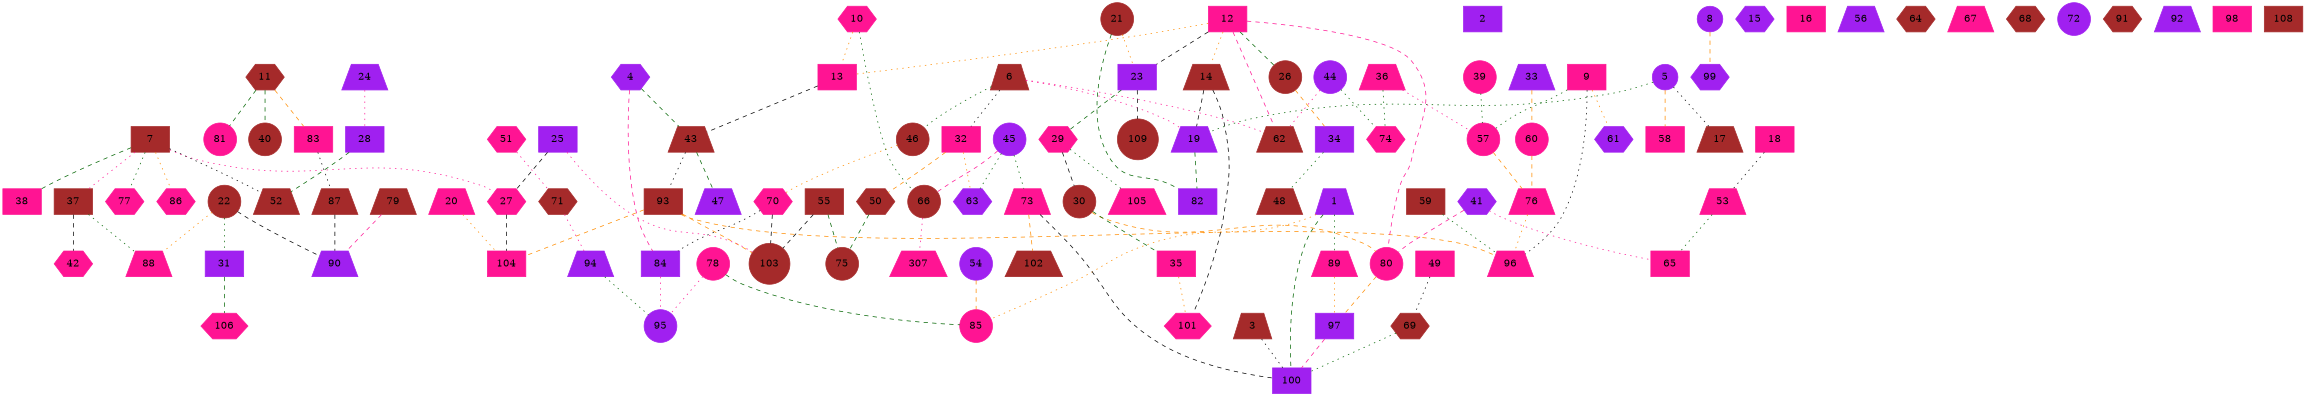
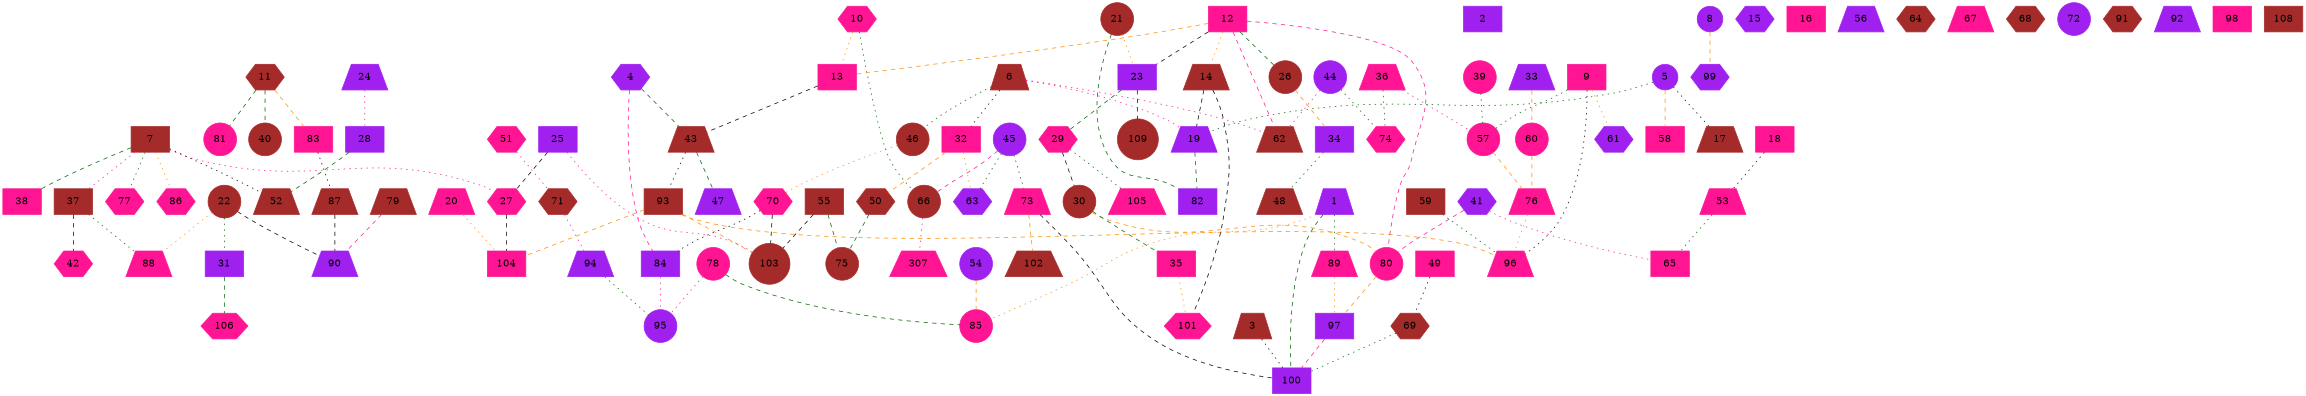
  graph {
    node [color=deeppink shape=trapezium style=filled]
    edge [color=darkgreen style=dotted]
    1 [color=purple]
    85 [shape=circle]
    89
    100 [color=purple shape=box]
    97 [color=purple shape=box]
    2 [color=purple shape=box]
    3 [color=brown]
    4 [color=purple shape=hexagon]
    43 [color=brown]
    84 [color=purple shape=box]
    47 [color=purple]
    93 [color=brown shape=box]
    95 [color=purple shape=circle]
    5 [color=purple shape=circle]
    17 [color=brown]
    19 [color=purple]
    58 [shape=box]
    82 [color=purple shape=box]
    6 [color=brown]
    32 [shape=box]
    46 [color=brown shape=circle]
    62 [color=brown]
    50 [color=brown shape=hexagon]
    63 [color=purple shape=hexagon]
    70 [shape=hexagon]
    7 [color=brown shape=box]
    27 [shape=hexagon]
    37 [color=brown shape=box]
    38 [shape=box]
    52 [color=brown]
    77 [shape=hexagon]
    86 [shape=hexagon]
    104 [shape=box]
    88
    42 [shape=hexagon]
    8 [color=purple shape=circle]
    99 [color=purple shape=hexagon]
    9 [shape=box]
    57 [shape=circle]
    61 [color=purple shape=hexagon]
    96
    76
    10 [shape=hexagon]
    13 [shape=box]
    66 [color=brown shape=circle]
    n46 [label=307]
    11 [color=brown shape=hexagon]
    40 [color=brown shape=circle]
    81 [shape=circle]
    83 [shape=box]
    87 [color=brown]
    12 [shape=box]
    14 [color=brown]
    23 [color=purple shape=box]
    26 [color=brown shape=circle]
    80 [shape=circle]
    101 [shape=hexagon]
    29 [shape=hexagon]
    109 [color=brown shape=circle]
    34 [color=purple shape=box]
    15 [color=purple shape=hexagon]
    16 [shape=box]
    18 [shape=box]
    53
    65 [shape=box]
    20
    21 [color=brown shape=circle]
    22 [color=brown shape=circle]
    31 [color=purple shape=box]
    90 [color=purple]
    106 [shape=hexagon]
    30 [color=brown shape=circle]
    105
    24 [color=purple]
    28 [color=purple shape=box]
    25 [color=purple shape=box]
    103 [color=brown shape=circle]
    48 [color=brown]
    35 [shape=box]
    75 [color=brown shape=circle]
    33 [color=purple]
    60 [shape=circle]
    36
    74 [shape=hexagon]
    39 [shape=circle]
    41 [color=purple shape=hexagon]
    44 [color=purple shape=circle]
    45 [color=purple shape=circle]
    73
    102 [color=brown]
    49 [shape=box]
    69 [color=brown shape=hexagon]
    51 [shape=hexagon]
    71 [color=brown shape=hexagon]
    94 [color=purple]
    54 [color=purple shape=circle]
    55 [color=brown shape=box]
    56 [color=purple]
    59 [color=brown shape=box]
    64 [color=brown shape=hexagon]
    67
    68 [color=brown shape=hexagon]
    72 [color=purple shape=circle]
    78 [shape=circle]
    79 [color=brown]
    91 [color=brown shape=hexagon]
    92 [color=purple]
    98 [shape=box]
    108 [color=brown shape=box]
    1 -- 85 [color=darkorange]
    1 -- 89
    1 -- 100 [style=dashed]
    89 -- 97 [color=darkorange]
    97 -- 100 [color=deeppink style=dashed]
    3 -- 100 [color=black]
    4 -- 43 [style=dashed]
    4 -- 84 [color=deeppink style=dashed]
    43 -- 47 [style=dashed]
    43 -- 93 [color=black]
    84 -- 95 [color=deeppink]
    93 -- 104 [color=darkorange style=dashed]
    93 -- 96 [color=darkorange style=dashed]
    93 -- 103 [color=darkorange style=dashed]
    5 -- 17 [color=black]
    5 -- 19
    5 -- 58 [color=darkorange style=dashed]
    19 -- 82 [style=dashed]
    6 -- 19 [color=deeppink]
    6 -- 32 [color=black]
    6 -- 46
    6 -- 62 [color=deeppink]
    32 -- 50 [color=darkorange style=dashed]
    32 -- 63 [color=darkorange]
    46 -- 70 [color=darkorange]
    50 -- 75 [style=dashed]
    70 -- 84 [color=black]
    70 -- 103 [color=black style=dashed]
    7 -- 27 [color=deeppink]
    7 -- 37 [color=deeppink]
    7 -- 38 [style=dashed]
    7 -- 52 [color=black]
    7 -- 77
    7 -- 86 [color=darkorange]
    27 -- 104 [color=black style=dashed]
    37 -- 88
    37 -- 42 [color=black style=dashed]
    8 -- 99 [color=darkorange style=dashed]
    9 -- 57
    9 -- 61 [color=darkorange]
    9 -- 96 [color=black]
    57 -- 76 [color=darkorange style=dashed]
    76 -- 96 [color=darkorange]
    10 -- 13 [color=darkorange]
    10 -- 66
    13 -- 43 [color=black style=dashed]
    66 -- n46 [color=deeppink]
    11 -- 40 [style=dashed]
    11 -- 81 [style=dashed]
    11 -- 83 [color=darkorange style=dashed]
    83 -- 87 [color=black]
    87 -- 90 [color=black style=dashed]
    12 -- 62 [color=deeppink style=dashed]
-   12 -- 13 [color=darkorange]
+   12 -- 13 [color=darkorange style=dashed]
    12 -- 14 [color=darkorange]
    12 -- 23 [color=black style=dashed]
    12 -- 26 [style=dashed]
    12 -- 80 [color=deeppink style=dashed]
    14 -- 19 [color=black style=dashed]
    14 -- 101 [color=black style=dashed]
    23 -- 29 [style=dashed]
    23 -- 109 [color=black style=dashed]
    26 -- 34 [color=darkorange style=dashed]
    80 -- 97 [color=darkorange style=dashed]
    29 -- 30 [color=black style=dashed]
    29 -- 105
    34 -- 48
    18 -- 53 [color=black]
    53 -- 65
    20 -- 104 [color=darkorange]
    21 -- 82 [style=dashed]
    21 -- 23 [color=darkorange]
    22 -- 88 [color=darkorange]
    22 -- 31
    22 -- 90 [color=black style=dashed]
    31 -- 106 [style=dashed]
    30 -- 80 [color=darkorange style=dashed]
    30 -- 35 [style=dashed]
    24 -- 28 [color=deeppink]
    28 -- 52 [style=dashed]
    25 -- 27 [color=black style=dashed]
    25 -- 103 [color=deeppink]
    35 -- 101 [color=darkorange]
    33 -- 60 [color=darkorange style=dashed]
    60 -- 76 [color=darkorange style=dashed]
    36 -- 57 [color=deeppink]
    36 -- 74
    39 -- 57
    41 -- 80 [color=deeppink style=dashed]
    41 -- 65 [color=deeppink]
    44 -- 62 [color=deeppink]
    44 -- 74
    45 -- 63
    45 -- 66 [color=deeppink style=dashed]
    45 -- 73
    73 -- 100 [color=black style=dashed]
    73 -- 102 [color=darkorange style=dashed]
    49 -- 69 [color=black]
    69 -- 100
    51 -- 71 [color=deeppink]
    71 -- 94 [color=deeppink]
    94 -- 95
    54 -- 85 [color=darkorange style=dashed]
    55 -- 103 [color=black style=dashed]
    55 -- 75 [style=dashed]
    59 -- 96
    78 -- 85 [style=dashed]
    78 -- 95 [color=deeppink]
    79 -- 90 [color=deeppink style=dashed]
  }
